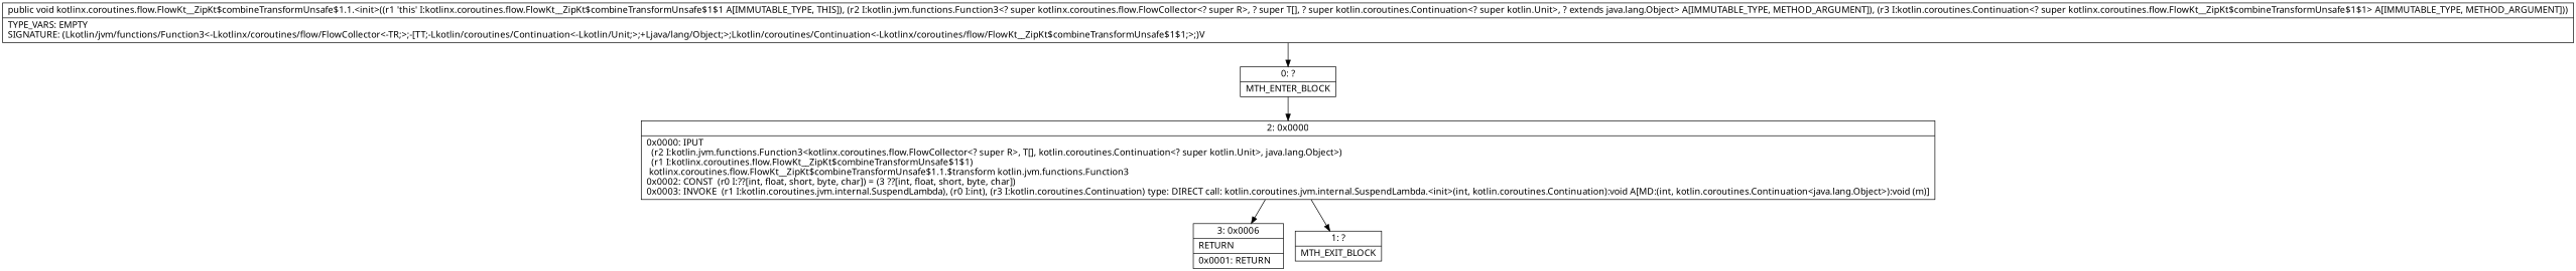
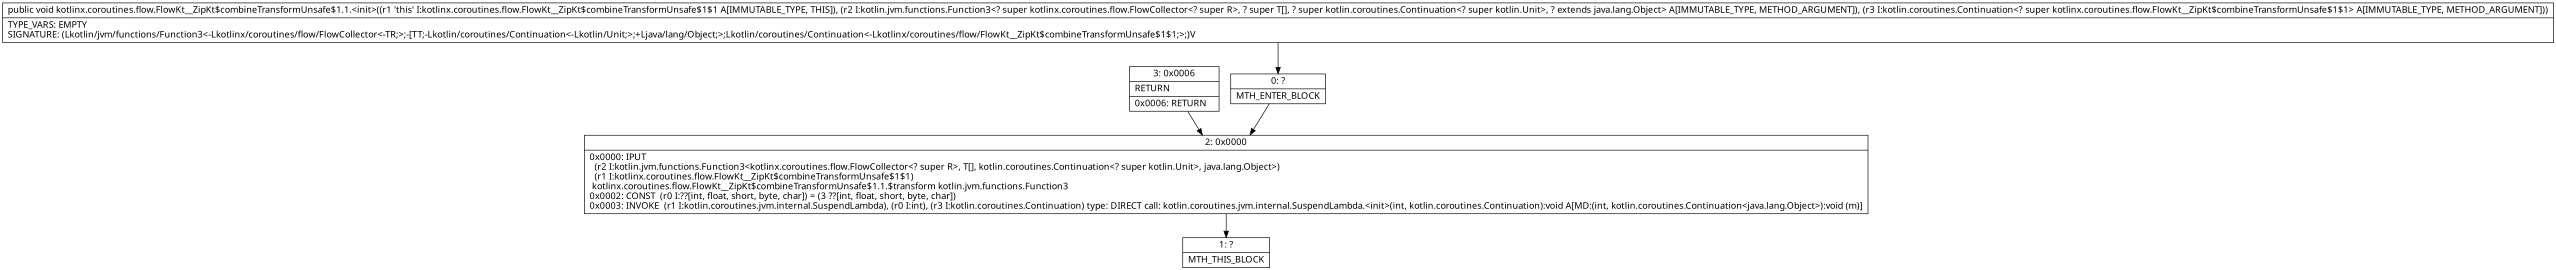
  digraph {
    fontname="Noto Sans"
    node [fontname="Noto Sans" shape=record]
    edge [fontname="Noto Sans"]
    n1 [label="{0\:\ ?|MTH_ENTER_BLOCK\l}"]
    n2 [label="{2\:\ 0x0000|0x0000: IPUT  \l  (r2 I:kotlin.jvm.functions.Function3\<kotlinx.coroutines.flow.FlowCollector\<? super R\>, T[], kotlin.coroutines.Continuation\<? super kotlin.Unit\>, java.lang.Object\>)\l  (r1 I:kotlinx.coroutines.flow.FlowKt__ZipKt$combineTransformUnsafe$1$1)\l kotlinx.coroutines.flow.FlowKt__ZipKt$combineTransformUnsafe$1.1.$transform kotlin.jvm.functions.Function3 \l0x0002: CONST  (r0 I:??[int, float, short, byte, char]) = (3 ??[int, float, short, byte, char]) \l0x0003: INVOKE  (r1 I:kotlin.coroutines.jvm.internal.SuspendLambda), (r0 I:int), (r3 I:kotlin.coroutines.Continuation) type: DIRECT call: kotlin.coroutines.jvm.internal.SuspendLambda.\<init\>(int, kotlin.coroutines.Continuation):void A[MD:(int, kotlin.coroutines.Continuation\<java.lang.Object\>):void (m)]\l}"]
-   n3 [label="{3\:\ 0x0006|RETURN\l|0x0001: RETURN   \l}"]
-   n4 [label="{1\:\ ?|MTH_EXIT_BLOCK\l}"]
+   n3 [label="{3\:\ 0x0006|RETURN\l|0x0006: RETURN   \l}"]
+   n4 [label="{1\:\ ?|MTH_THIS_BLOCK\l}"]
    n5 [label="{public void kotlinx.coroutines.flow.FlowKt__ZipKt$combineTransformUnsafe$1.1.\<init\>((r1 'this' I:kotlinx.coroutines.flow.FlowKt__ZipKt$combineTransformUnsafe$1$1 A[IMMUTABLE_TYPE, THIS]), (r2 I:kotlin.jvm.functions.Function3\<? super kotlinx.coroutines.flow.FlowCollector\<? super R\>, ? super T[], ? super kotlin.coroutines.Continuation\<? super kotlin.Unit\>, ? extends java.lang.Object\> A[IMMUTABLE_TYPE, METHOD_ARGUMENT]), (r3 I:kotlin.coroutines.Continuation\<? super kotlinx.coroutines.flow.FlowKt__ZipKt$combineTransformUnsafe$1$1\> A[IMMUTABLE_TYPE, METHOD_ARGUMENT]))  | TYPE_VARS: EMPTY\lSIGNATURE: (Lkotlin\/jvm\/functions\/Function3\<\-Lkotlinx\/coroutines\/flow\/FlowCollector\<\-TR;\>;\-[TT;\-Lkotlin\/coroutines\/Continuation\<\-Lkotlin\/Unit;\>;+Ljava\/lang\/Object;\>;Lkotlin\/coroutines\/Continuation\<\-Lkotlinx\/coroutines\/flow\/FlowKt__ZipKt$combineTransformUnsafe$1$1;\>;)V\l}"]
    n1 -> n2
-   n2 -> n3
+   n3 -> n2
    n2 -> n4
    n5 -> n1
  }
